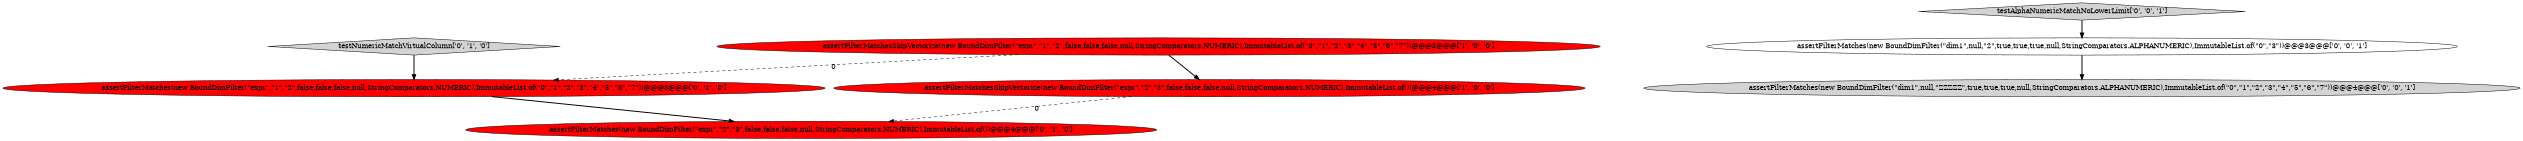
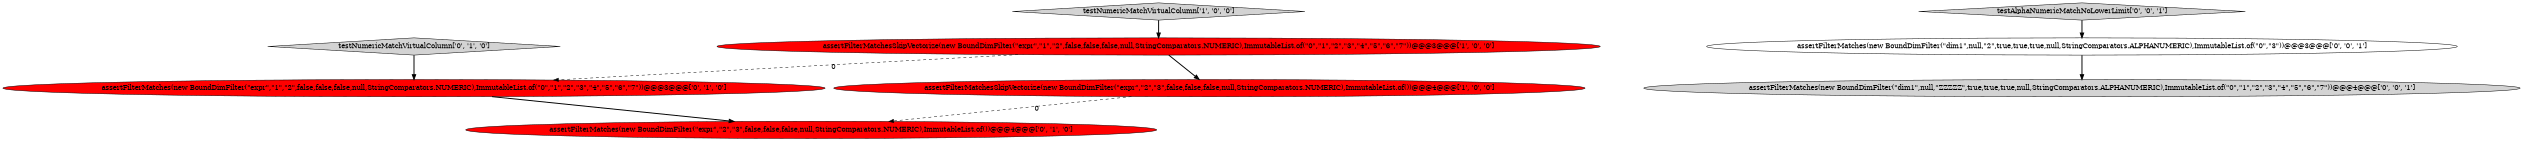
  digraph {
    node [fillcolor=red shape=ellipse style=filled]
    edge [style=bold]
    n1 [label="assertFilterMatchesSkipVectorize(new BoundDimFilter(\"expr\",\"1\",\"2\",false,false,false,null,StringComparators.NUMERIC),ImmutableList.of(\"0\",\"1\",\"2\",\"3\",\"4\",\"5\",\"6\",\"7\"))@@@3@@@['1', '0', '0']"]
    n2 [label="assertFilterMatches(new BoundDimFilter(\"expr\",\"1\",\"2\",false,false,false,null,StringComparators.NUMERIC),ImmutableList.of(\"0\",\"1\",\"2\",\"3\",\"4\",\"5\",\"6\",\"7\"))@@@3@@@['0', '1', '0']"]
    n3 [label="assertFilterMatchesSkipVectorize(new BoundDimFilter(\"expr\",\"2\",\"3\",false,false,false,null,StringComparators.NUMERIC),ImmutableList.of())@@@4@@@['1', '0', '0']"]
    n4 [label="assertFilterMatches(new BoundDimFilter(\"expr\",\"2\",\"3\",false,false,false,null,StringComparators.NUMERIC),ImmutableList.of())@@@4@@@['0', '1', '0']"]
    n5 [fillcolor=lightgray label="assertFilterMatches(new BoundDimFilter(\"dim1\",null,\"ZZZZZ\",true,true,true,null,StringComparators.ALPHANUMERIC),ImmutableList.of(\"0\",\"1\",\"2\",\"3\",\"4\",\"5\",\"6\",\"7\"))@@@4@@@['0', '0', '1']"]
    n6 [fillcolor=lightgray label="testAlphaNumericMatchNoLowerLimit['0', '0', '1']" shape=diamond]
    n7 [fillcolor=white label="assertFilterMatches(new BoundDimFilter(\"dim1\",null,\"2\",true,true,true,null,StringComparators.ALPHANUMERIC),ImmutableList.of(\"0\",\"3\"))@@@3@@@['0', '0', '1']"]
    n8 [fillcolor=lightgray label="testNumericMatchVirtualColumn['0', '1', '0']" shape=diamond]
+   n9 [fillcolor=lightgray label="testNumericMatchVirtualColumn['1', '0', '0']" shape=diamond]
    n1 -> n2 [label=0 style=dashed]
    n1 -> n3
    n2 -> n4
    n3 -> n4 [label=0 style=dashed]
    n6 -> n7
    n7 -> n5
    n8 -> n2
+   n9 -> n1
  }
